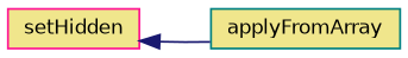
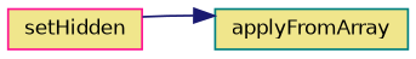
  digraph {
    rankdir=LR
    node [fillcolor=khaki fontname=Helvetica fontsize=10 shape=record style=filled]
    n1 [color=deeppink fontcolor=black height=0.2 label=setHidden width=0.4]
    n2 [color=teal height=0.2 label=applyFromArray width=0.4]
-   n1 -> n2 [color=midnightblue dir=back fontname=Helvetica fontsize=10 labelfontname=Helvetica labelfontsize=10 style=solid]
+   n2 -> n1 [color=midnightblue dir=back fontname=Helvetica fontsize=10 labelfontname=Helvetica labelfontsize=10 style=solid]
  }
